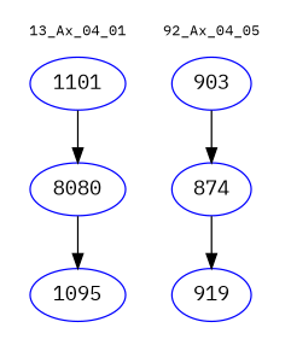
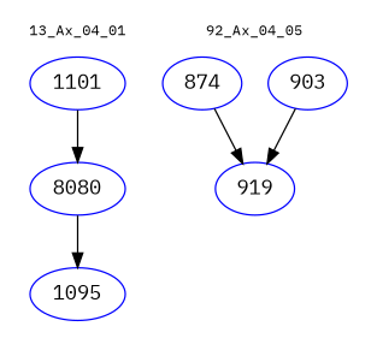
  digraph {
    fontname="IBM Plex Mono"
    node [color=blue fontname="IBM Plex Mono"]
    edge [color=black fontname="IBM Plex Mono"]
    n1 [label=1101]
    n2 [label=8080]
    n3 [label=1095]
    n4 [label=903]
    n5 [label=874]
    n6 [label=919]
    subgraph cluster_1 {
      color=white
      fontsize=10
      label="13_Ax_04_01"
      n1
      n2
      n3
    }
    subgraph cluster_2 {
      color=white
      fontsize=10
      label="92_Ax_04_05"
      n4
      n5
      n6
    }
    n1 -> n2
    n2 -> n3
-   n4 -> n5
+   n4 -> n6
    n5 -> n6
  }
